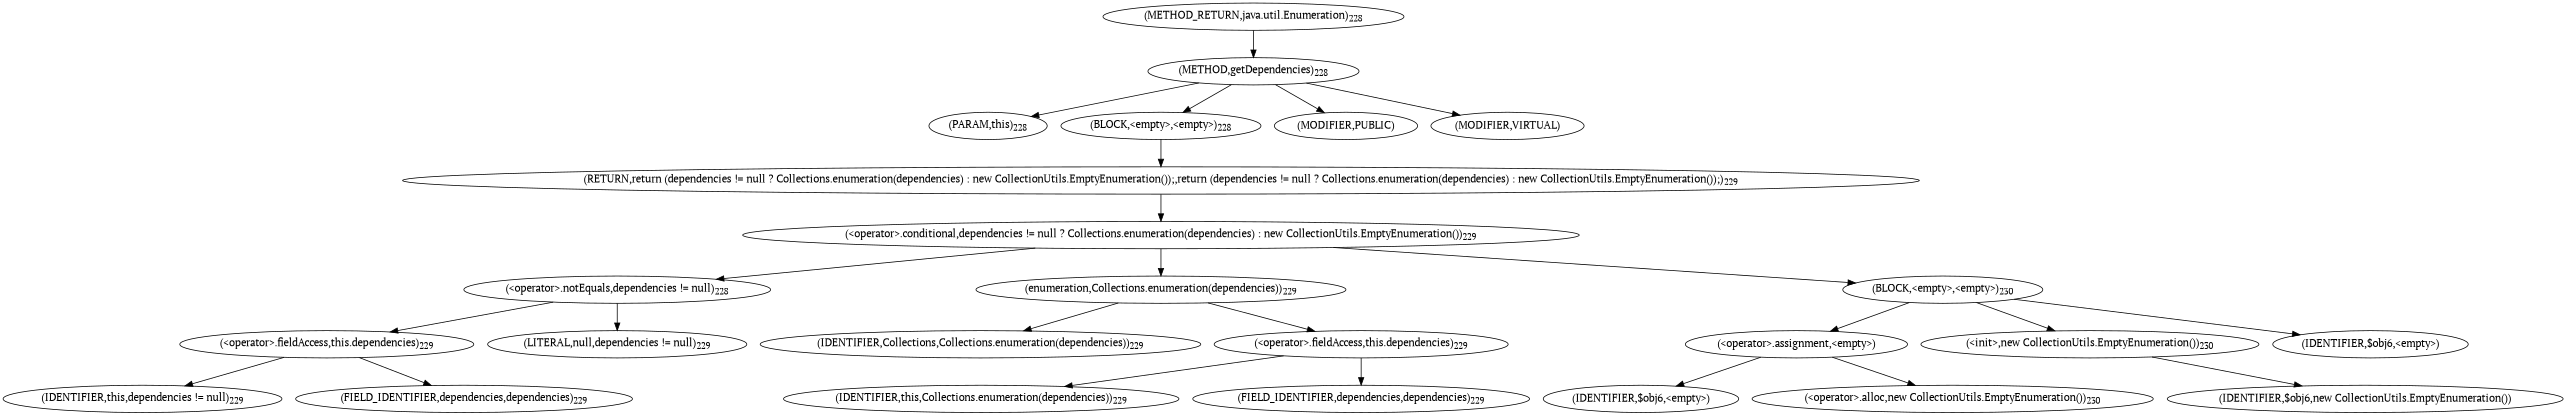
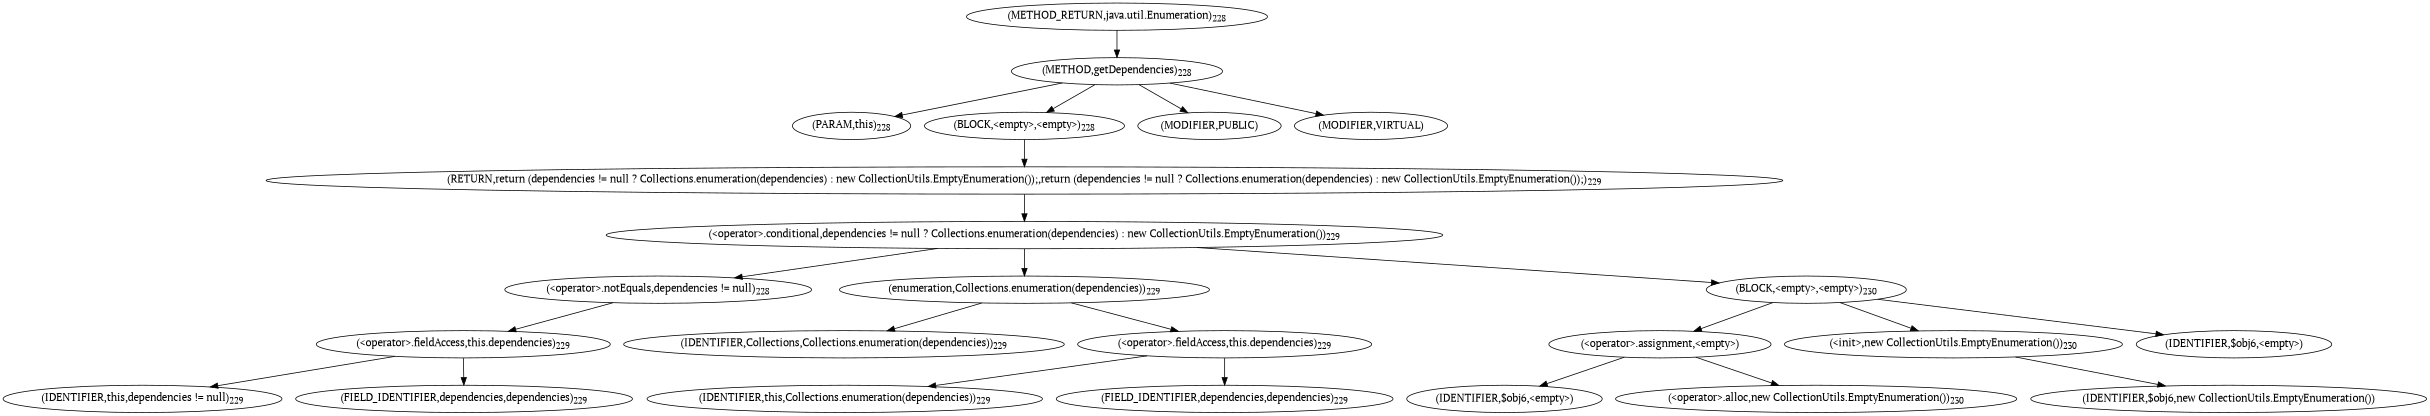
  digraph {
    fontname="PT Serif"
    node [fontname="PT Serif"]
    edge [fontname="PT Serif"]
    n1 [label=<(METHOD,getDependencies)<SUB>228</SUB>>]
    n2 [label=<(PARAM,this)<SUB>228</SUB>>]
    n3 [label=<(BLOCK,&lt;empty&gt;,&lt;empty&gt;)<SUB>228</SUB>>]
    n4 [label=<(MODIFIER,PUBLIC)>]
    n5 [label=<(MODIFIER,VIRTUAL)>]
    n6 [label=<(RETURN,return (dependencies != null ? Collections.enumeration(dependencies) : new CollectionUtils.EmptyEnumeration());,return (dependencies != null ? Collections.enumeration(dependencies) : new CollectionUtils.EmptyEnumeration());)<SUB>229</SUB>>]
    n7 [label=<(METHOD_RETURN,java.util.Enumeration)<SUB>228</SUB>>]
    n8 [label=<(&lt;operator&gt;.conditional,dependencies != null ? Collections.enumeration(dependencies) : new CollectionUtils.EmptyEnumeration())<SUB>229</SUB>>]
    n9 [label=<(&lt;operator&gt;.notEquals,dependencies != null)<SUB>228</SUB>>]
    n10 [label=<(enumeration,Collections.enumeration(dependencies))<SUB>229</SUB>>]
    n11 [label=<(BLOCK,&lt;empty&gt;,&lt;empty&gt;)<SUB>230</SUB>>]
    n12 [label=<(&lt;operator&gt;.fieldAccess,this.dependencies)<SUB>229</SUB>>]
-   n13 [label=<(LITERAL,null,dependencies != null)<SUB>229</SUB>>]
    n14 [label=<(IDENTIFIER,Collections,Collections.enumeration(dependencies))<SUB>229</SUB>>]
    n15 [label=<(&lt;operator&gt;.fieldAccess,this.dependencies)<SUB>229</SUB>>]
    n16 [label=<(&lt;operator&gt;.assignment,&lt;empty&gt;)>]
    n17 [label=<(&lt;init&gt;,new CollectionUtils.EmptyEnumeration())<SUB>230</SUB>>]
    n18 [label=<(IDENTIFIER,$obj6,&lt;empty&gt;)>]
    n19 [label=<(IDENTIFIER,this,dependencies != null)<SUB>229</SUB>>]
    n20 [label=<(FIELD_IDENTIFIER,dependencies,dependencies)<SUB>229</SUB>>]
    n21 [label=<(IDENTIFIER,this,Collections.enumeration(dependencies))<SUB>229</SUB>>]
    n22 [label=<(FIELD_IDENTIFIER,dependencies,dependencies)<SUB>229</SUB>>]
    n23 [label=<(IDENTIFIER,$obj6,&lt;empty&gt;)>]
    n24 [label=<(&lt;operator&gt;.alloc,new CollectionUtils.EmptyEnumeration())<SUB>230</SUB>>]
    n25 [label=<(IDENTIFIER,$obj6,new CollectionUtils.EmptyEnumeration())>]
    n1 -> n2
    n1 -> n3
    n1 -> n4
    n1 -> n5
    n3 -> n6
    n6 -> n8
    n7 -> n1
    n8 -> n9
    n8 -> n10
    n8 -> n11
    n9 -> n12
-   n9 -> n13
    n10 -> n14
    n10 -> n15
    n11 -> n16
    n11 -> n17
    n11 -> n18
    n12 -> n19
    n12 -> n20
    n15 -> n21
    n15 -> n22
    n16 -> n23
    n16 -> n24
    n17 -> n25
  }
